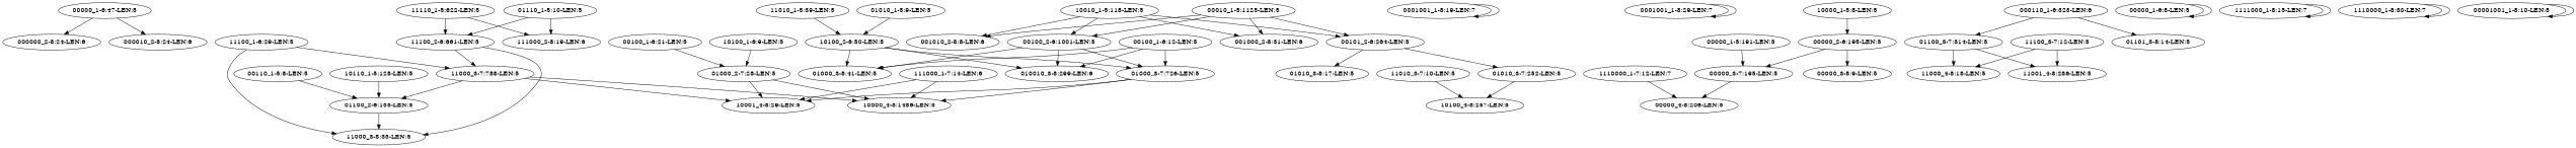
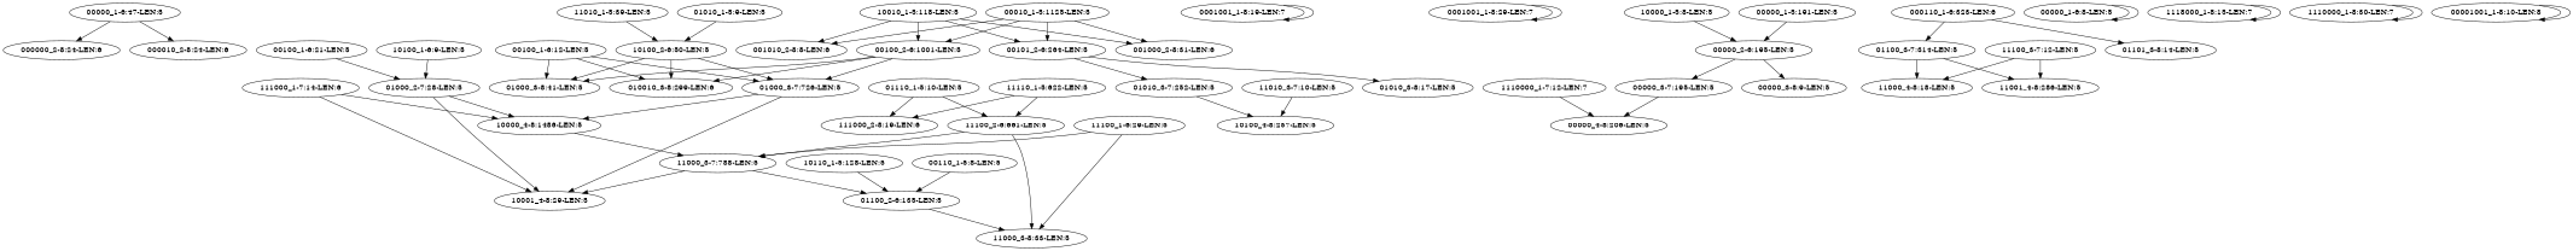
  digraph {
    "00000_1-6:47-LEN:5"
    "000000_2-8:24-LEN:6"
    "000010_2-8:24-LEN:6"
    "00100_1-6:21-LEN:5"
    "01000_2-7:28-LEN:5"
    "10000_4-8:1486-LEN:5"
    "10001_4-8:29-LEN:5"
    "00010_1-5:1125-LEN:5"
    "00101_2-6:264-LEN:5"
    "001000_2-8:31-LEN:6"
    "00100_2-6:1001-LEN:5"
    "001010_2-8:8-LEN:6"
    "01010_3-7:252-LEN:5"
    "01010_3-8:17-LEN:5"
    "01000_3-7:726-LEN:5"
    "01000_3-8:41-LEN:5"
    "010010_3-8:299-LEN:6"
    "10100_4-8:257-LEN:5"
    "0001001_1-8:19-LEN:7"
    "0001001_1-8:29-LEN:7"
    "00110_1-5:8-LEN:5"
    "01100_2-6:135-LEN:5"
    "11000_3-8:33-LEN:5"
    "11000_3-7:788-LEN:5"
    "10010_1-5:118-LEN:5"
    "10110_1-5:128-LEN:5"
    "10100_2-6:50-LEN:5"
    "00000_2-6:195-LEN:5"
    "00000_3-7:195-LEN:5"
    "00000_3-8:9-LEN:5"
    "00000_4-8:206-LEN:5"
    "01100_3-7:314-LEN:5"
    "11000_4-8:18-LEN:5"
    "11001_4-8:286-LEN:5"
    "11010_3-7:10-LEN:5"
    "00000_1-6:8-LEN:5"
    "11100_1-6:29-LEN:5"
    "111000_1-7:14-LEN:6"
    "000110_1-6:323-LEN:6"
    "01101_3-8:14-LEN:5"
-   "1111000_1-8:15-LEN:7"
+   "1111000_1-8:15-LEN:7" [label="1118000_1-8:15-LEN:7"]
    "1110000_1-7:12-LEN:7"
    "1110000_1-8:30-LEN:7"
    "11100_2-6:661-LEN:5"
    "10000_1-5:8-LEN:5"
    "00001001_1-8:10-LEN:8"
    "01110_1-5:10-LEN:5"
    "111000_2-8:19-LEN:6"
    "10100_1-6:9-LEN:5"
    "00000_1-5:191-LEN:5"
    "11010_1-5:39-LEN:5"
    "11100_3-7:12-LEN:5"
    "11110_1-5:622-LEN:5"
    "00100_1-6:12-LEN:5"
    "01010_1-5:9-LEN:5"
    "00000_1-6:47-LEN:5" -> "000000_2-8:24-LEN:6"
    "00000_1-6:47-LEN:5" -> "000010_2-8:24-LEN:6"
    "00100_1-6:21-LEN:5" -> "01000_2-7:28-LEN:5"
    "01000_2-7:28-LEN:5" -> "10000_4-8:1486-LEN:5"
    "01000_2-7:28-LEN:5" -> "10001_4-8:29-LEN:5"
    "00010_1-5:1125-LEN:5" -> "00101_2-6:264-LEN:5"
    "00010_1-5:1125-LEN:5" -> "001000_2-8:31-LEN:6"
    "00010_1-5:1125-LEN:5" -> "00100_2-6:1001-LEN:5"
    "00010_1-5:1125-LEN:5" -> "001010_2-8:8-LEN:6"
    "00101_2-6:264-LEN:5" -> "01010_3-7:252-LEN:5"
    "00101_2-6:264-LEN:5" -> "01010_3-8:17-LEN:5"
    "00100_2-6:1001-LEN:5" -> "01000_3-7:726-LEN:5"
    "00100_2-6:1001-LEN:5" -> "01000_3-8:41-LEN:5"
    "00100_2-6:1001-LEN:5" -> "010010_3-8:299-LEN:6"
    "01010_3-7:252-LEN:5" -> "10100_4-8:257-LEN:5"
    "01000_3-7:726-LEN:5" -> "10000_4-8:1486-LEN:5"
    "01000_3-7:726-LEN:5" -> "10001_4-8:29-LEN:5"
    "0001001_1-8:19-LEN:7" -> "0001001_1-8:19-LEN:7"
    "0001001_1-8:29-LEN:7" -> "0001001_1-8:29-LEN:7"
    "00110_1-5:8-LEN:5" -> "01100_2-6:135-LEN:5"
    "01100_2-6:135-LEN:5" -> "11000_3-8:33-LEN:5"
-   "11000_3-7:788-LEN:5" -> "10000_4-8:1486-LEN:5"
+   "10000_4-8:1486-LEN:5" -> "11000_3-7:788-LEN:5"
    "11000_3-7:788-LEN:5" -> "10001_4-8:29-LEN:5"
    "11000_3-7:788-LEN:5" -> "01100_2-6:135-LEN:5"
    "10010_1-5:118-LEN:5" -> "00101_2-6:264-LEN:5"
    "10010_1-5:118-LEN:5" -> "001000_2-8:31-LEN:6"
    "10010_1-5:118-LEN:5" -> "00100_2-6:1001-LEN:5"
    "10010_1-5:118-LEN:5" -> "001010_2-8:8-LEN:6"
    "10110_1-5:128-LEN:5" -> "01100_2-6:135-LEN:5"
    "10100_2-6:50-LEN:5" -> "01000_3-7:726-LEN:5"
    "10100_2-6:50-LEN:5" -> "01000_3-8:41-LEN:5"
    "10100_2-6:50-LEN:5" -> "010010_3-8:299-LEN:6"
    "00000_2-6:195-LEN:5" -> "00000_3-7:195-LEN:5"
    "00000_2-6:195-LEN:5" -> "00000_3-8:9-LEN:5"
    "00000_3-7:195-LEN:5" -> "00000_4-8:206-LEN:5"
    "01100_3-7:314-LEN:5" -> "11000_4-8:18-LEN:5"
    "01100_3-7:314-LEN:5" -> "11001_4-8:286-LEN:5"
    "11010_3-7:10-LEN:5" -> "10100_4-8:257-LEN:5"
    "00000_1-6:8-LEN:5" -> "00000_1-6:8-LEN:5"
    "11100_1-6:29-LEN:5" -> "11000_3-8:33-LEN:5"
    "11100_1-6:29-LEN:5" -> "11000_3-7:788-LEN:5"
    "111000_1-7:14-LEN:6" -> "10000_4-8:1486-LEN:5"
    "111000_1-7:14-LEN:6" -> "10001_4-8:29-LEN:5"
    "000110_1-6:323-LEN:6" -> "01100_3-7:314-LEN:5"
    "000110_1-6:323-LEN:6" -> "01101_3-8:14-LEN:5"
    "1111000_1-8:15-LEN:7" -> "1111000_1-8:15-LEN:7"
    "1110000_1-7:12-LEN:7" -> "00000_4-8:206-LEN:5"
    "1110000_1-8:30-LEN:7" -> "1110000_1-8:30-LEN:7"
    "11100_2-6:661-LEN:5" -> "11000_3-8:33-LEN:5"
    "11100_2-6:661-LEN:5" -> "11000_3-7:788-LEN:5"
    "10000_1-5:8-LEN:5" -> "00000_2-6:195-LEN:5"
    "00001001_1-8:10-LEN:8" -> "00001001_1-8:10-LEN:8"
    "01110_1-5:10-LEN:5" -> "11100_2-6:661-LEN:5"
    "01110_1-5:10-LEN:5" -> "111000_2-8:19-LEN:6"
    "10100_1-6:9-LEN:5" -> "01000_2-7:28-LEN:5"
-   "00000_1-5:191-LEN:5" -> "00000_3-7:195-LEN:5"
+   "00000_1-5:191-LEN:5" -> "00000_2-6:195-LEN:5"
    "11010_1-5:39-LEN:5" -> "10100_2-6:50-LEN:5"
    "11100_3-7:12-LEN:5" -> "11000_4-8:18-LEN:5"
    "11100_3-7:12-LEN:5" -> "11001_4-8:286-LEN:5"
    "11110_1-5:622-LEN:5" -> "11100_2-6:661-LEN:5"
    "11110_1-5:622-LEN:5" -> "111000_2-8:19-LEN:6"
    "00100_1-6:12-LEN:5" -> "01000_3-7:726-LEN:5"
    "00100_1-6:12-LEN:5" -> "01000_3-8:41-LEN:5"
    "00100_1-6:12-LEN:5" -> "010010_3-8:299-LEN:6"
    "01010_1-5:9-LEN:5" -> "10100_2-6:50-LEN:5"
  }
